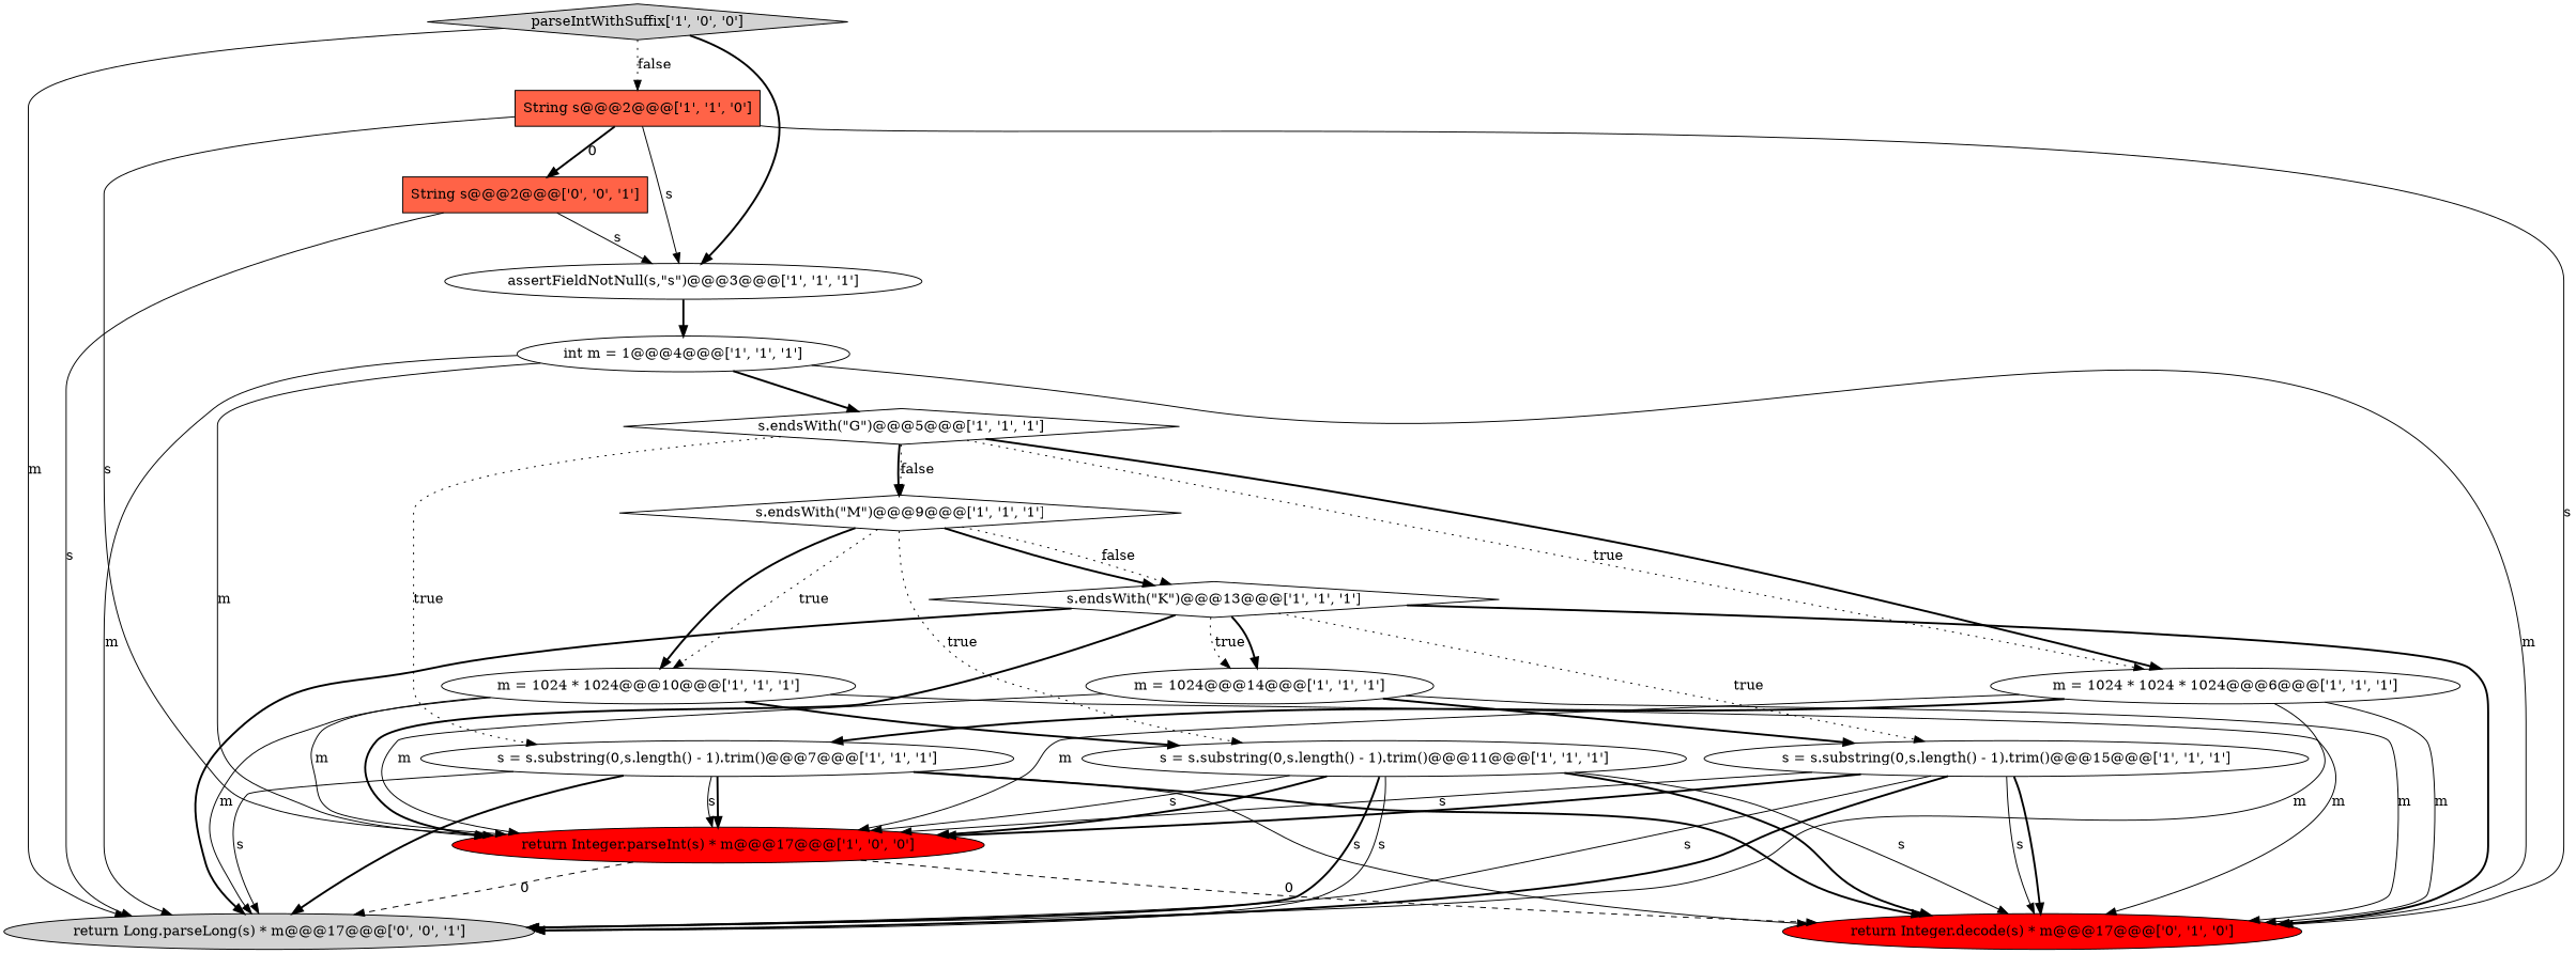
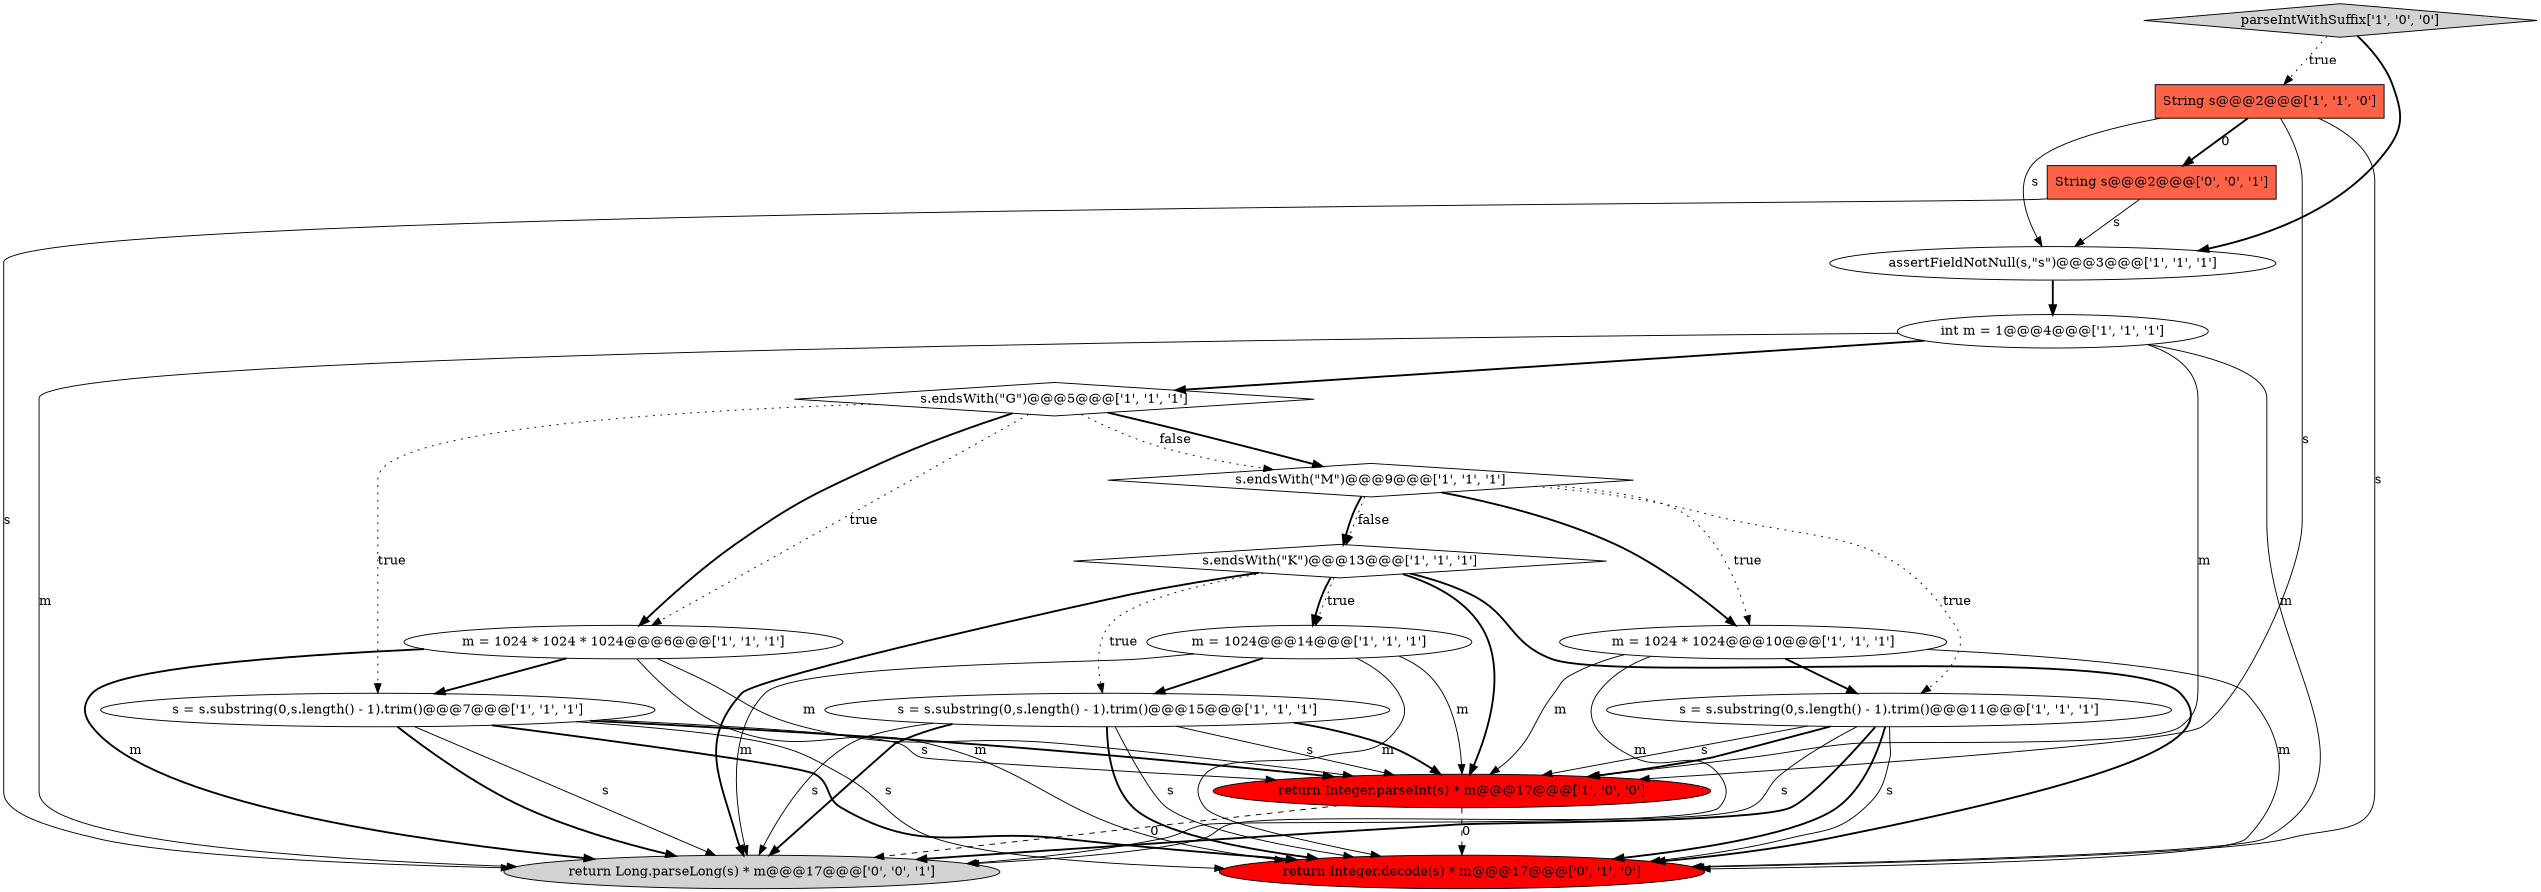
  digraph {
    node [fillcolor=white shape=ellipse style=filled]
    edge [style=solid]
    n1 [label="assertFieldNotNull(s,\"s\")@@@3@@@['1', '1', '1']"]
    n2 [label="int m = 1@@@4@@@['1', '1', '1']"]
    n3 [fillcolor=tomato label="String s@@@2@@@['0', '0', '1']" shape=box]
    n4 [fillcolor=lightgray label="return Long.parseLong(s) * m@@@17@@@['0', '0', '1']"]
    n5 [label="s.endsWith(\"K\")@@@13@@@['1', '1', '1']" shape=diamond]
    n6 [label="m = 1024@@@14@@@['1', '1', '1']"]
    n7 [label="s = s.substring(0,s.length() - 1).trim()@@@15@@@['1', '1', '1']"]
    n8 [fillcolor=red label="return Integer.decode(s) * m@@@17@@@['0', '1', '0']"]
    n9 [fillcolor=red label="return Integer.parseInt(s) * m@@@17@@@['1', '0', '0']"]
    n10 [label="s = s.substring(0,s.length() - 1).trim()@@@7@@@['1', '1', '1']"]
    n11 [label="m = 1024 * 1024 * 1024@@@6@@@['1', '1', '1']"]
    n12 [fillcolor=tomato label="String s@@@2@@@['1', '1', '0']" shape=box]
    n13 [label="s.endsWith(\"G\")@@@5@@@['1', '1', '1']" shape=diamond]
    n14 [label="s = s.substring(0,s.length() - 1).trim()@@@11@@@['1', '1', '1']"]
    n15 [fillcolor=lightgray label="parseIntWithSuffix['1', '0', '0']" shape=diamond]
    n16 [label="s.endsWith(\"M\")@@@9@@@['1', '1', '1']" shape=diamond]
    n17 [label="m = 1024 * 1024@@@10@@@['1', '1', '1']"]
    n1 -> n2 [style=bold]
    n2 -> n4 [label=m]
    n2 -> n8 [label=m]
    n2 -> n9 [label=m]
    n2 -> n13 [style=bold]
    n3 -> n1 [label=s]
    n3 -> n4 [label=s]
    n5 -> n4 [style=bold]
    n5 -> n6 [label=true style=dotted]
    n5 -> n6 [style=bold]
    n5 -> n7 [label=true style=dotted]
    n5 -> n8 [style=bold]
    n5 -> n9 [style=bold]
-   n15 -> n4 [label=m]
+   n6 -> n4 [label=m]
    n6 -> n7 [style=bold]
    n6 -> n8 [label=m]
    n6 -> n9 [label=m]
    n7 -> n4 [label=s]
    n7 -> n4 [style=bold]
    n7 -> n8 [style=bold]
    n7 -> n8 [label=s]
    n7 -> n9 [label=s]
    n7 -> n9 [style=bold]
    n9 -> n4 [label=0 style=dashed]
    n9 -> n8 [label=0 style=dashed]
    n10 -> n4 [label=s]
    n10 -> n4 [style=bold]
    n10 -> n8 [label=s]
    n10 -> n8 [style=bold]
    n10 -> n9 [label=s]
    n10 -> n9 [style=bold]
-   n11 -> n4 [label=m]
+   n11 -> n4 [label=m style=bold]
    n11 -> n8 [label=m]
    n11 -> n9 [label=m]
    n11 -> n10 [style=bold]
    n12 -> n1 [label=s]
    n12 -> n3 [label=0 style=bold]
    n12 -> n8 [label=s]
    n12 -> n9 [label=s]
    n13 -> n10 [label=true style=dotted]
    n13 -> n11 [label=true style=dotted]
    n13 -> n11 [style=bold]
    n13 -> n16 [label=false style=dotted]
    n13 -> n16 [style=bold]
    n14 -> n4 [style=bold]
    n14 -> n4 [label=s]
    n14 -> n8 [style=bold]
    n14 -> n8 [label=s]
    n14 -> n9 [label=s]
    n14 -> n9 [style=bold]
    n15 -> n1 [style=bold]
-   n15 -> n12 [label=false style=dotted]
+   n15 -> n12 [label=true style=dotted]
    n16 -> n5 [style=bold]
    n16 -> n5 [label=false style=dotted]
    n16 -> n14 [label=true style=dotted]
    n16 -> n17 [label=true style=dotted]
    n16 -> n17 [style=bold]
    n17 -> n4 [label=m]
    n17 -> n8 [label=m]
    n17 -> n9 [label=m]
    n17 -> n14 [style=bold]
  }
